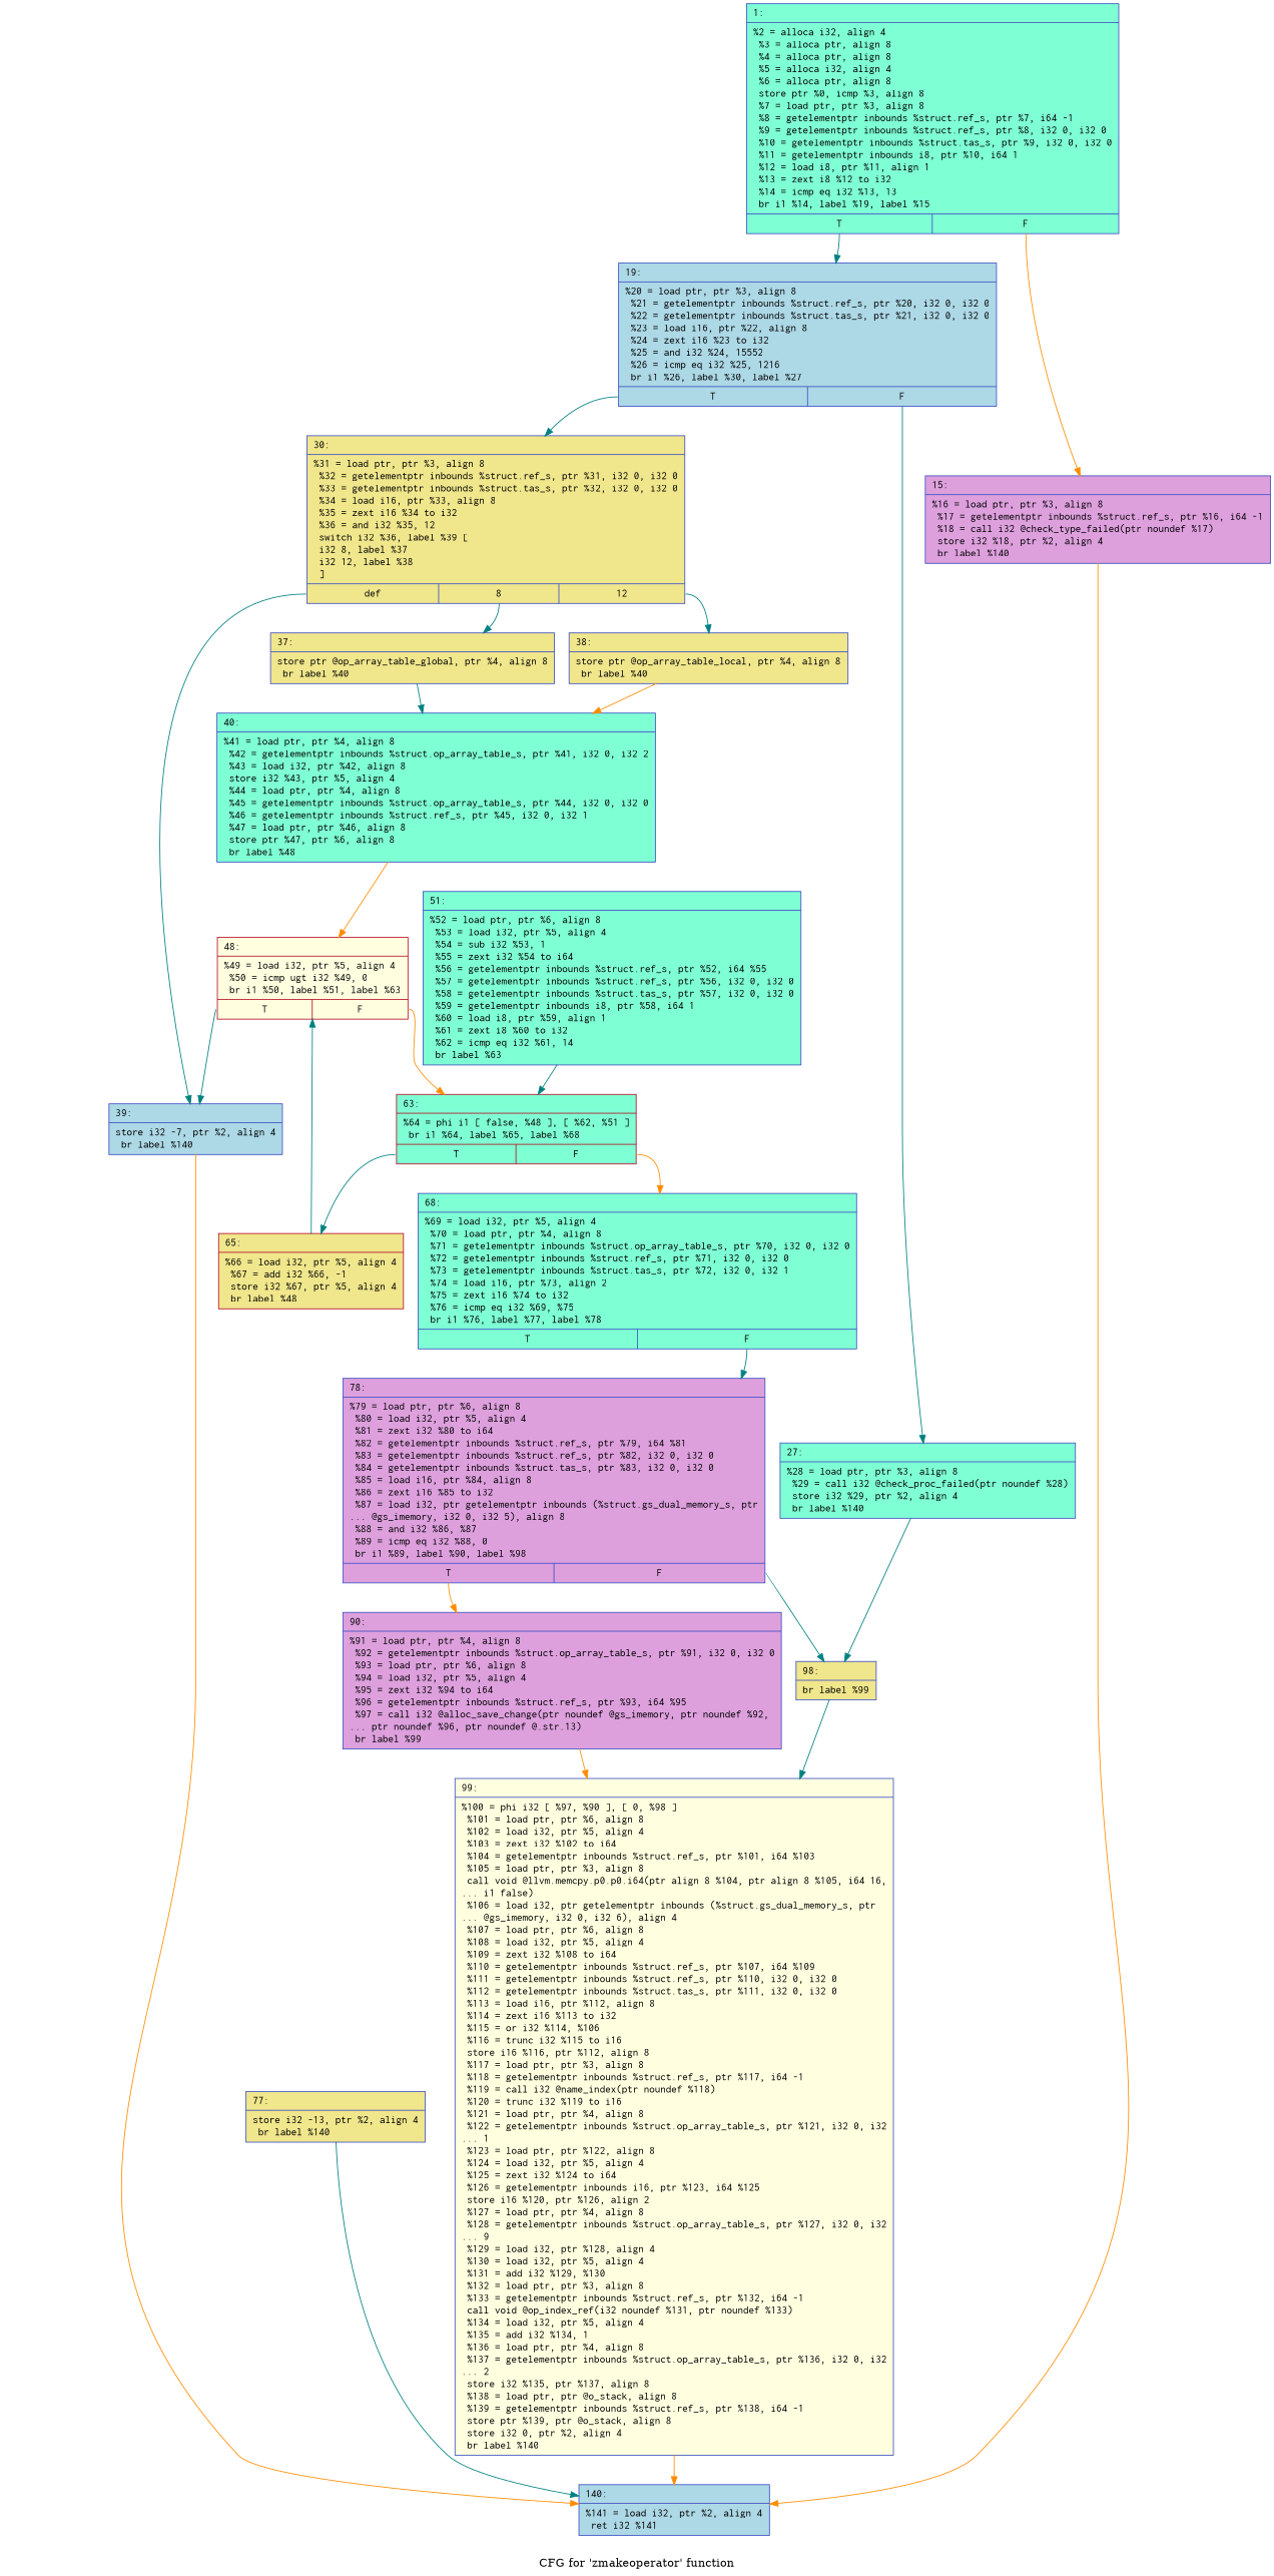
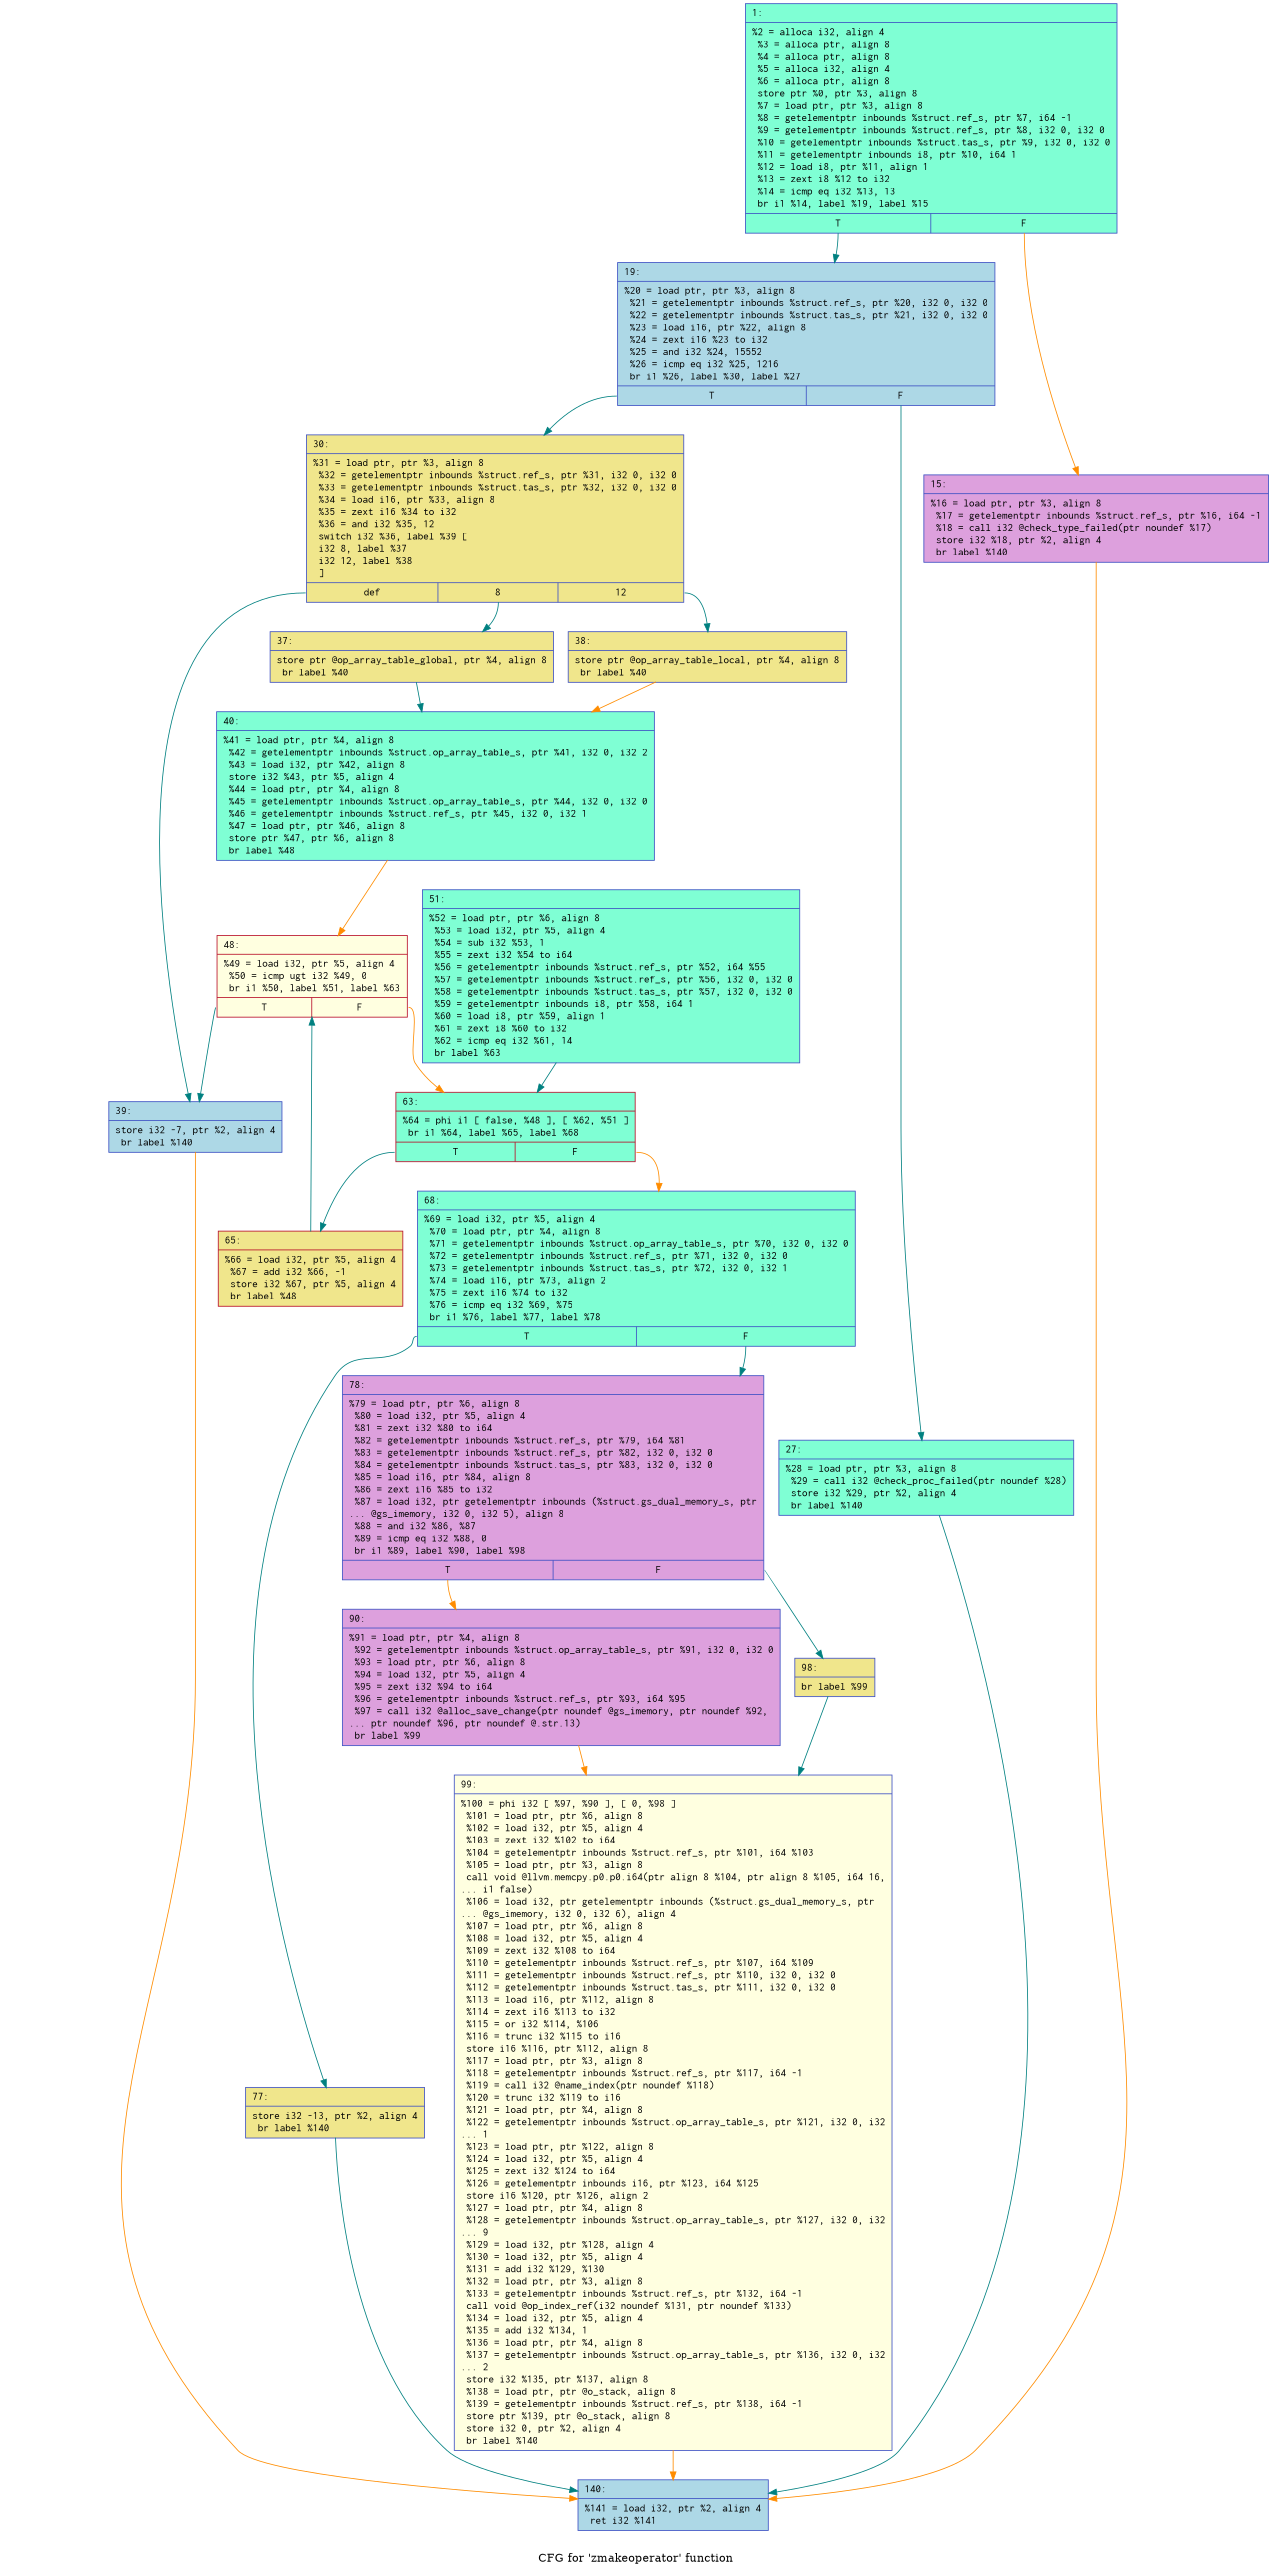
  digraph {
    label="CFG for 'zmakeoperator' function"
    node [color="#3d50c3ff" fillcolor=aquamarine fontname=Courier shape=record style=filled]
    edge [color=teal]
-   n1 [label="{1:\l|  %2 = alloca i32, align 4\l  %3 = alloca ptr, align 8\l  %4 = alloca ptr, align 8\l  %5 = alloca i32, align 4\l  %6 = alloca ptr, align 8\l  store ptr %0, icmp %3, align 8\l  %7 = load ptr, ptr %3, align 8\l  %8 = getelementptr inbounds %struct.ref_s, ptr %7, i64 -1\l  %9 = getelementptr inbounds %struct.ref_s, ptr %8, i32 0, i32 0\l  %10 = getelementptr inbounds %struct.tas_s, ptr %9, i32 0, i32 0\l  %11 = getelementptr inbounds i8, ptr %10, i64 1\l  %12 = load i8, ptr %11, align 1\l  %13 = zext i8 %12 to i32\l  %14 = icmp eq i32 %13, 13\l  br i1 %14, label %19, label %15\l|{<s0>T|<s1>F}}"]
+   n1 [label="{1:\l|  %2 = alloca i32, align 4\l  %3 = alloca ptr, align 8\l  %4 = alloca ptr, align 8\l  %5 = alloca i32, align 4\l  %6 = alloca ptr, align 8\l  store ptr %0, ptr %3, align 8\l  %7 = load ptr, ptr %3, align 8\l  %8 = getelementptr inbounds %struct.ref_s, ptr %7, i64 -1\l  %9 = getelementptr inbounds %struct.ref_s, ptr %8, i32 0, i32 0\l  %10 = getelementptr inbounds %struct.tas_s, ptr %9, i32 0, i32 0\l  %11 = getelementptr inbounds i8, ptr %10, i64 1\l  %12 = load i8, ptr %11, align 1\l  %13 = zext i8 %12 to i32\l  %14 = icmp eq i32 %13, 13\l  br i1 %14, label %19, label %15\l|{<s0>T|<s1>F}}"]
    n2 [fillcolor=lightblue label="{19:\l|  %20 = load ptr, ptr %3, align 8\l  %21 = getelementptr inbounds %struct.ref_s, ptr %20, i32 0, i32 0\l  %22 = getelementptr inbounds %struct.tas_s, ptr %21, i32 0, i32 0\l  %23 = load i16, ptr %22, align 8\l  %24 = zext i16 %23 to i32\l  %25 = and i32 %24, 15552\l  %26 = icmp eq i32 %25, 1216\l  br i1 %26, label %30, label %27\l|{<s0>T|<s1>F}}"]
    n3 [fillcolor=plum label="{15:\l|  %16 = load ptr, ptr %3, align 8\l  %17 = getelementptr inbounds %struct.ref_s, ptr %16, i64 -1\l  %18 = call i32 @check_type_failed(ptr noundef %17)\l  store i32 %18, ptr %2, align 4\l  br label %140\l}"]
    n4 [fillcolor=khaki label="{30:\l|  %31 = load ptr, ptr %3, align 8\l  %32 = getelementptr inbounds %struct.ref_s, ptr %31, i32 0, i32 0\l  %33 = getelementptr inbounds %struct.tas_s, ptr %32, i32 0, i32 0\l  %34 = load i16, ptr %33, align 8\l  %35 = zext i16 %34 to i32\l  %36 = and i32 %35, 12\l  switch i32 %36, label %39 [\l    i32 8, label %37\l    i32 12, label %38\l  ]\l|{<s0>def|<s1>8|<s2>12}}"]
    n5 [label="{27:\l|  %28 = load ptr, ptr %3, align 8\l  %29 = call i32 @check_proc_failed(ptr noundef %28)\l  store i32 %29, ptr %2, align 4\l  br label %140\l}"]
    n6 [fillcolor=lightblue label="{140:\l|  %141 = load i32, ptr %2, align 4\l  ret i32 %141\l}"]
    n7 [fillcolor=lightblue label="{39:\l|  store i32 -7, ptr %2, align 4\l  br label %140\l}"]
    n8 [fillcolor=khaki label="{37:\l|  store ptr @op_array_table_global, ptr %4, align 8\l  br label %40\l}"]
    n9 [fillcolor=khaki label="{38:\l|  store ptr @op_array_table_local, ptr %4, align 8\l  br label %40\l}"]
    n10 [label="{40:\l|  %41 = load ptr, ptr %4, align 8\l  %42 = getelementptr inbounds %struct.op_array_table_s, ptr %41, i32 0, i32 2\l  %43 = load i32, ptr %42, align 8\l  store i32 %43, ptr %5, align 4\l  %44 = load ptr, ptr %4, align 8\l  %45 = getelementptr inbounds %struct.op_array_table_s, ptr %44, i32 0, i32 0\l  %46 = getelementptr inbounds %struct.ref_s, ptr %45, i32 0, i32 1\l  %47 = load ptr, ptr %46, align 8\l  store ptr %47, ptr %6, align 8\l  br label %48\l}"]
    n11 [color="#b70d28ff" fillcolor=lightyellow label="{48:\l|  %49 = load i32, ptr %5, align 4\l  %50 = icmp ugt i32 %49, 0\l  br i1 %50, label %51, label %63\l|{<s0>T|<s1>F}}"]
    n12 [color="#b70d28ff" label="{63:\l|  %64 = phi i1 [ false, %48 ], [ %62, %51 ]\l  br i1 %64, label %65, label %68\l|{<s0>T|<s1>F}}"]
    n13 [label="{51:\l|  %52 = load ptr, ptr %6, align 8\l  %53 = load i32, ptr %5, align 4\l  %54 = sub i32 %53, 1\l  %55 = zext i32 %54 to i64\l  %56 = getelementptr inbounds %struct.ref_s, ptr %52, i64 %55\l  %57 = getelementptr inbounds %struct.ref_s, ptr %56, i32 0, i32 0\l  %58 = getelementptr inbounds %struct.tas_s, ptr %57, i32 0, i32 0\l  %59 = getelementptr inbounds i8, ptr %58, i64 1\l  %60 = load i8, ptr %59, align 1\l  %61 = zext i8 %60 to i32\l  %62 = icmp eq i32 %61, 14\l  br label %63\l}"]
    n14 [color="#b70d28ff" fillcolor=khaki label="{65:\l|  %66 = load i32, ptr %5, align 4\l  %67 = add i32 %66, -1\l  store i32 %67, ptr %5, align 4\l  br label %48\l}"]
    n15 [label="{68:\l|  %69 = load i32, ptr %5, align 4\l  %70 = load ptr, ptr %4, align 8\l  %71 = getelementptr inbounds %struct.op_array_table_s, ptr %70, i32 0, i32 0\l  %72 = getelementptr inbounds %struct.ref_s, ptr %71, i32 0, i32 0\l  %73 = getelementptr inbounds %struct.tas_s, ptr %72, i32 0, i32 1\l  %74 = load i16, ptr %73, align 2\l  %75 = zext i16 %74 to i32\l  %76 = icmp eq i32 %69, %75\l  br i1 %76, label %77, label %78\l|{<s0>T|<s1>F}}"]
    n16 [fillcolor=khaki label="{77:\l|  store i32 -13, ptr %2, align 4\l  br label %140\l}"]
    n17 [fillcolor=plum label="{78:\l|  %79 = load ptr, ptr %6, align 8\l  %80 = load i32, ptr %5, align 4\l  %81 = zext i32 %80 to i64\l  %82 = getelementptr inbounds %struct.ref_s, ptr %79, i64 %81\l  %83 = getelementptr inbounds %struct.ref_s, ptr %82, i32 0, i32 0\l  %84 = getelementptr inbounds %struct.tas_s, ptr %83, i32 0, i32 0\l  %85 = load i16, ptr %84, align 8\l  %86 = zext i16 %85 to i32\l  %87 = load i32, ptr getelementptr inbounds (%struct.gs_dual_memory_s, ptr\l... @gs_imemory, i32 0, i32 5), align 8\l  %88 = and i32 %86, %87\l  %89 = icmp eq i32 %88, 0\l  br i1 %89, label %90, label %98\l|{<s0>T|<s1>F}}"]
    n18 [fillcolor=plum label="{90:\l|  %91 = load ptr, ptr %4, align 8\l  %92 = getelementptr inbounds %struct.op_array_table_s, ptr %91, i32 0, i32 0\l  %93 = load ptr, ptr %6, align 8\l  %94 = load i32, ptr %5, align 4\l  %95 = zext i32 %94 to i64\l  %96 = getelementptr inbounds %struct.ref_s, ptr %93, i64 %95\l  %97 = call i32 @alloc_save_change(ptr noundef @gs_imemory, ptr noundef %92,\l... ptr noundef %96, ptr noundef @.str.13)\l  br label %99\l}"]
    n19 [fillcolor=khaki label="{98:\l|  br label %99\l}"]
    n20 [fillcolor=lightyellow label="{99:\l|  %100 = phi i32 [ %97, %90 ], [ 0, %98 ]\l  %101 = load ptr, ptr %6, align 8\l  %102 = load i32, ptr %5, align 4\l  %103 = zext i32 %102 to i64\l  %104 = getelementptr inbounds %struct.ref_s, ptr %101, i64 %103\l  %105 = load ptr, ptr %3, align 8\l  call void @llvm.memcpy.p0.p0.i64(ptr align 8 %104, ptr align 8 %105, i64 16,\l... i1 false)\l  %106 = load i32, ptr getelementptr inbounds (%struct.gs_dual_memory_s, ptr\l... @gs_imemory, i32 0, i32 6), align 4\l  %107 = load ptr, ptr %6, align 8\l  %108 = load i32, ptr %5, align 4\l  %109 = zext i32 %108 to i64\l  %110 = getelementptr inbounds %struct.ref_s, ptr %107, i64 %109\l  %111 = getelementptr inbounds %struct.ref_s, ptr %110, i32 0, i32 0\l  %112 = getelementptr inbounds %struct.tas_s, ptr %111, i32 0, i32 0\l  %113 = load i16, ptr %112, align 8\l  %114 = zext i16 %113 to i32\l  %115 = or i32 %114, %106\l  %116 = trunc i32 %115 to i16\l  store i16 %116, ptr %112, align 8\l  %117 = load ptr, ptr %3, align 8\l  %118 = getelementptr inbounds %struct.ref_s, ptr %117, i64 -1\l  %119 = call i32 @name_index(ptr noundef %118)\l  %120 = trunc i32 %119 to i16\l  %121 = load ptr, ptr %4, align 8\l  %122 = getelementptr inbounds %struct.op_array_table_s, ptr %121, i32 0, i32\l... 1\l  %123 = load ptr, ptr %122, align 8\l  %124 = load i32, ptr %5, align 4\l  %125 = zext i32 %124 to i64\l  %126 = getelementptr inbounds i16, ptr %123, i64 %125\l  store i16 %120, ptr %126, align 2\l  %127 = load ptr, ptr %4, align 8\l  %128 = getelementptr inbounds %struct.op_array_table_s, ptr %127, i32 0, i32\l... 9\l  %129 = load i32, ptr %128, align 4\l  %130 = load i32, ptr %5, align 4\l  %131 = add i32 %129, %130\l  %132 = load ptr, ptr %3, align 8\l  %133 = getelementptr inbounds %struct.ref_s, ptr %132, i64 -1\l  call void @op_index_ref(i32 noundef %131, ptr noundef %133)\l  %134 = load i32, ptr %5, align 4\l  %135 = add i32 %134, 1\l  %136 = load ptr, ptr %4, align 8\l  %137 = getelementptr inbounds %struct.op_array_table_s, ptr %136, i32 0, i32\l... 2\l  store i32 %135, ptr %137, align 8\l  %138 = load ptr, ptr @o_stack, align 8\l  %139 = getelementptr inbounds %struct.ref_s, ptr %138, i64 -1\l  store ptr %139, ptr @o_stack, align 8\l  store i32 0, ptr %2, align 4\l  br label %140\l}"]
    n1 -> n2 [tailport=s0]
    n1 -> n3 [color=darkorange tailport=s1]
    n2 -> n4 [tailport=s0]
    n2 -> n5 [tailport=s1]
    n3 -> n6 [color=darkorange]
    n4 -> n7 [tailport=s0]
    n4 -> n8 [tailport=s1]
    n4 -> n9 [tailport=s2]
-   n5 -> n19
+   n5 -> n6
    n7 -> n6 [color=darkorange]
    n8 -> n10
    n9 -> n10 [color=darkorange]
    n10 -> n11 [color=darkorange]
    n11 -> n7 [tailport=s0]
    n11 -> n12 [color=darkorange tailport=s1]
    n12 -> n14 [tailport=s0]
    n12 -> n15 [color=darkorange tailport=s1]
    n13 -> n12
    n14 -> n11
+   n15 -> n16 [tailport=s0]
    n15 -> n17 [tailport=s1]
    n16 -> n6
    n17 -> n18 [color=darkorange tailport=s0]
    n17 -> n19 [tailport=s1]
    n18 -> n20 [color=darkorange]
    n19 -> n20
    n20 -> n6 [color=darkorange]
  }
